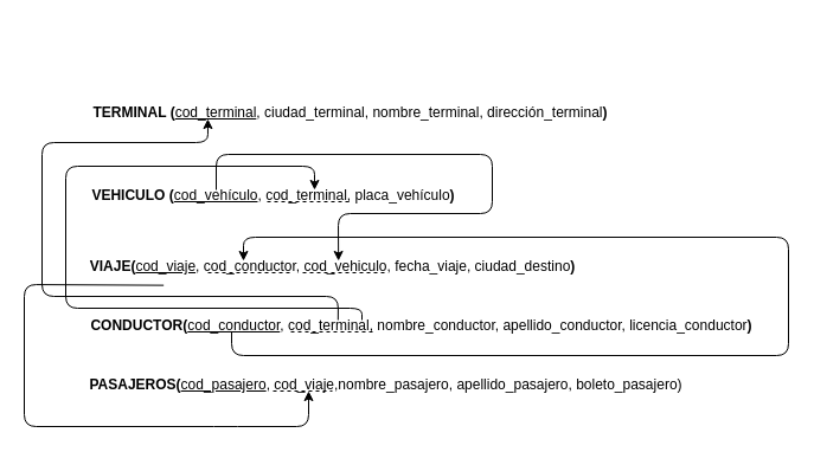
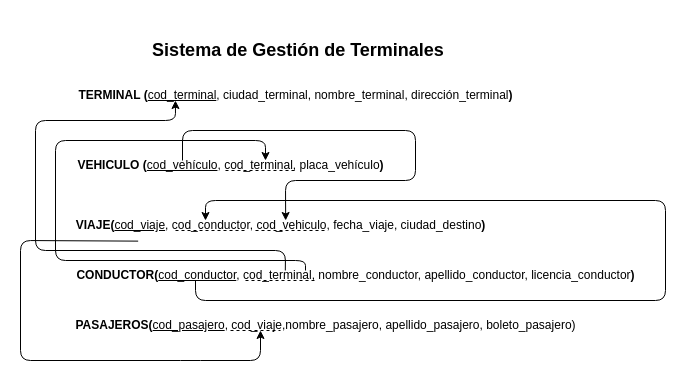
  <mxCell id="0" />
  <mxCell id="1" parent="0" />
  <mxCell id="2" value="&lt;b&gt;TERMINAL (&lt;/b&gt;&lt;u&gt;cod_terminal&lt;/u&gt;, ciudad_terminal, nombre_terminal, dirección_terminal&lt;b&gt;)&lt;/b&gt;" style="text;html=1;align=center;verticalAlign=middle;resizable=0;points=[];autosize=1;strokeColor=none;fillColor=none;" vertex="1" parent="1"><mxGeometry x="65" y="80" width="460" height="30" as="geometry" /></mxCell>
  <mxCell id="3" value="&lt;b&gt;VEHICULO (&lt;/b&gt;&lt;u&gt;cod_vehículo&lt;/u&gt;, cod_terminal, placa_vehículo&lt;b&gt;)&lt;/b&gt;" style="text;html=1;align=center;verticalAlign=middle;resizable=0;points=[];autosize=1;strokeColor=none;fillColor=none;" vertex="1" parent="1"><mxGeometry x="65" y="150" width="330" height="30" as="geometry" /></mxCell>
  <mxCell id="4" value="&lt;b&gt;VIAJE(&lt;/b&gt;&lt;u&gt;cod_viaje&lt;/u&gt;, cod_conductor, cod_vehiculo, fecha_viaje, ciudad_destino&lt;b&gt;)&lt;/b&gt;" style="text;html=1;align=center;verticalAlign=middle;resizable=0;points=[];autosize=1;strokeColor=none;fillColor=none;" vertex="1" parent="1"><mxGeometry x="65" y="210" width="430" height="30" as="geometry" /></mxCell>
  <mxCell id="5" value="&lt;b&gt;CONDUCTOR(&lt;/b&gt;&lt;u&gt;cod_conductor&lt;/u&gt;, cod_terminal, nombre_conductor, apellido&lt;span style=&quot;color: rgb(0, 0, 0);&quot;&gt;_conductor&lt;/span&gt;, licencia_conductor&lt;b&gt;)&lt;/b&gt;" style="text;html=1;align=center;verticalAlign=middle;resizable=0;points=[];autosize=1;strokeColor=none;fillColor=none;" vertex="1" parent="1"><mxGeometry x="65" y="260" width="580" height="30" as="geometry" /></mxCell>
  <mxCell id="6" value="&lt;b&gt;PASAJEROS(&lt;/b&gt;&lt;u&gt;cod_pasajero&lt;/u&gt;, cod_viaje,nombre_pasajero, apellido&lt;span style=&quot;color: rgb(0, 0, 0);&quot;&gt;_pasajero, boleto_pasajero&lt;/span&gt;)" style="text;html=1;align=center;verticalAlign=middle;resizable=0;points=[];autosize=1;strokeColor=none;fillColor=none;" vertex="1" parent="1"><mxGeometry x="65" y="310" width="520" height="30" as="geometry" /></mxCell>
+ <mxCell id="7" value="&lt;h2&gt;&lt;b&gt;Sistema de Gestión de Terminales&amp;nbsp;&lt;/b&gt;&lt;/h2&gt;" style="text;html=1;align=center;verticalAlign=middle;resizable=0;points=[];autosize=1;strokeColor=none;fillColor=none;" vertex="1" parent="1"><mxGeometry x="140" width="320" height="60" as="geometry" y="20" /></mxCell>
  <mxCell id="8" value="" style="endArrow=classic;html=1;entryX=0.239;entryY=0.667;entryDx=0;entryDy=0;entryPerimeter=0;exitX=0.379;exitY=0.333;exitDx=0;exitDy=0;exitPerimeter=0;" edge="1" parent="1" source="5" target="2"><mxGeometry width="50" height="50" relative="1" as="geometry"><mxPoint x="285" y="250" as="sourcePoint" /><mxPoint x="175" y="110" as="targetPoint" /><Array as="points"><mxPoint x="285" y="250" /><mxPoint x="35" y="250" /><mxPoint x="35" y="120" /><mxPoint x="175" y="120" /></Array></mxGeometry></mxCell>
  <mxCell id="9" value="" style="endArrow=none;dashed=1;html=1;" edge="1" parent="1"><mxGeometry width="50" height="50" relative="1" as="geometry"><mxPoint x="245" y="280" as="sourcePoint" /><mxPoint x="315" y="280" as="targetPoint" /></mxGeometry></mxCell>
  <mxCell id="10" value="" style="endArrow=none;dashed=1;html=1;" edge="1" parent="1"><mxGeometry width="50" height="50" relative="1" as="geometry"><mxPoint x="225" y="170" as="sourcePoint" /><mxPoint x="295" y="170" as="targetPoint" /></mxGeometry></mxCell>
  <mxCell id="11" value="" style="endArrow=classic;html=1;exitX=0.379;exitY=0.333;exitDx=0;exitDy=0;exitPerimeter=0;" edge="1" parent="1"><mxGeometry width="50" height="50" relative="1" as="geometry"><mxPoint x="305" y="270" as="sourcePoint" /><mxPoint x="265" y="160" as="targetPoint" /><Array as="points"><mxPoint x="305" y="260" /><mxPoint x="55" y="260" /><mxPoint x="55" y="140" /><mxPoint x="265" y="140" /></Array></mxGeometry></mxCell>
  <mxCell id="12" value="" style="endArrow=none;dashed=1;html=1;" edge="1" parent="1"><mxGeometry width="50" height="50" relative="1" as="geometry"><mxPoint x="175" y="230" as="sourcePoint" /><mxPoint x="245" y="230" as="targetPoint" /></mxGeometry></mxCell>
  <mxCell id="13" value="" style="endArrow=classic;html=1;" edge="1" parent="1"><mxGeometry width="50" height="50" relative="1" as="geometry"><mxPoint x="195" y="280" as="sourcePoint" /><mxPoint x="205" y="220" as="targetPoint" /><Array as="points"><mxPoint x="195" y="300" /><mxPoint x="665" y="300" /><mxPoint x="665" y="200" /><mxPoint x="205" y="200" /></Array></mxGeometry></mxCell>
  <mxCell id="14" value="" style="endArrow=classic;html=1;entryX=0.512;entryY=0.333;entryDx=0;entryDy=0;entryPerimeter=0;" edge="1" parent="1" target="4"><mxGeometry width="50" height="50" relative="1" as="geometry"><mxPoint x="182" y="160" as="sourcePoint" /><mxPoint x="355" y="150" as="targetPoint" /><Array as="points"><mxPoint x="182" y="130" /><mxPoint x="415" y="130" /><mxPoint x="415" y="180" /><mxPoint x="285" y="180" /></Array></mxGeometry></mxCell>
  <mxCell id="15" value="" style="endArrow=none;dashed=1;html=1;" edge="1" parent="1"><mxGeometry width="50" height="50" relative="1" as="geometry"><mxPoint x="255" y="230" as="sourcePoint" /><mxPoint x="325" y="230" as="targetPoint" /></mxGeometry></mxCell>
  <mxCell id="16" value="" style="endArrow=none;dashed=1;html=1;" edge="1" parent="1"><mxGeometry width="50" height="50" relative="1" as="geometry"><mxPoint x="230" y="330" as="sourcePoint" /><mxPoint x="280" y="330" as="targetPoint" /></mxGeometry></mxCell>
  <mxCell id="17" value="" style="endArrow=classic;html=1;exitX=0.169;exitY=1.021;exitDx=0;exitDy=0;exitPerimeter=0;" edge="1" parent="1" source="4"><mxGeometry width="50" height="50" relative="1" as="geometry"><mxPoint x="20" y="320" as="sourcePoint" /><mxPoint x="260" y="330" as="targetPoint" /><Array as="points"><mxPoint x="20" y="240" /><mxPoint x="20" y="360" /><mxPoint x="190" y="360" /><mxPoint x="260" y="360" /></Array></mxGeometry></mxCell>
